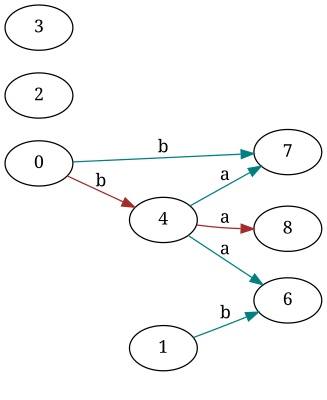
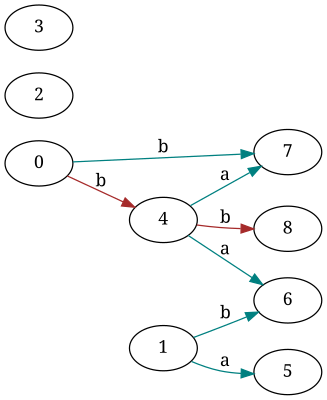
  strict digraph {
    fontname="Noto Serif"
    rankdir=LR
    node [fontname="Noto Serif"]
    edge [color=teal fontname="Noto Serif"]
    0
    4
    7
    6
    8
    1
+   5
    2
    3
    0 -> 4 [color=brown label=b]
    0 -> 7 [label=b]
    4 -> 7 [label=a]
    4 -> 6 [label=a]
-   4 -> 8 [color=brown label=a]
+   4 -> 8 [color=brown label=b]
    1 -> 6 [label=b]
+   1 -> 5 [label=a]
  }
